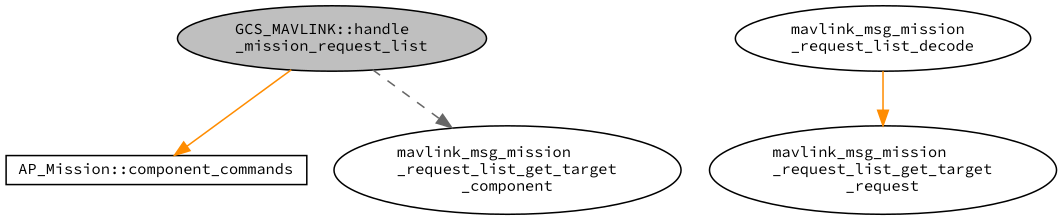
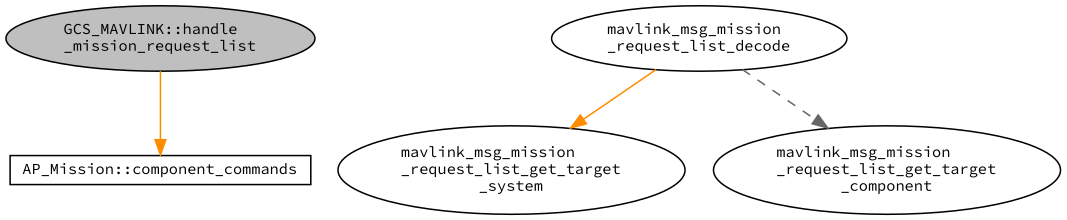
  digraph {
    fontname="Source Code Pro"
    rankdir=TB
    node [color=black fillcolor=white fontname="Source Code Pro" fontsize=10 shape=ellipse style=filled]
    edge [color=darkorange fontname="Source Code Pro" fontsize=10 labelfontname=Helvetica labelfontsize=10 style=solid]
    n1 [fillcolor=grey75 fontcolor=black height=0.2 label="GCS_MAVLINK::handle\l_mission_request_list" width=0.4]
    n2 [height=0.2 label="AP_Mission::component_commands" shape=box width=0.4]
    n3 [height=0.2 label="mavlink_msg_mission\l_request_list_decode" width=0.4]
-   n4 [height=0.2 label="mavlink_msg_mission\l_request_list_get_target\l_request" width=0.4]
+   n4 [height=0.2 label="mavlink_msg_mission\l_request_list_get_target\l_system" width=0.4]
    n5 [height=0.2 label="mavlink_msg_mission\l_request_list_get_target\l_component" width=0.4]
    n1 -> n2
    n3 -> n4
-   n1 -> n5 [color=gray40 style=dashed]
+   n3 -> n5 [color=gray40 style=dashed]
  }
